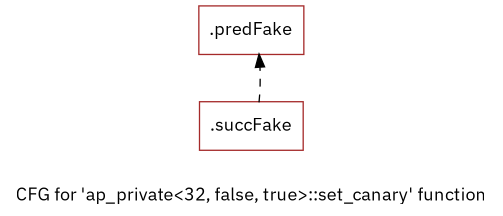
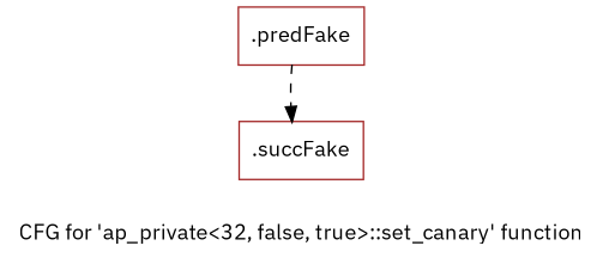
  digraph {
    label="CFG for 'ap_private\<32, false, true\>::set_canary' function"
    fontname="IBM Plex Sans"
    node [shape=record color=brown fontname="IBM Plex Sans"]
    n1 [label="{.predFake}"]
    n2 [filename="/media/miguel/NewVolume/Linux/Xilinx/Vitis_HLS/2020.2/include/etc/ap_private.h" label="{.succFake}" linenumber=1422]
-   n2 -> n1 [execusionnum=516 filename="/media/miguel/NewVolume/Linux/Xilinx/Vitis_HLS/2020.2/include/etc/ap_private.h" style=dashed fontname="IBM Plex Sans"]
+   n1 -> n2 [execusionnum=516 filename="/media/miguel/NewVolume/Linux/Xilinx/Vitis_HLS/2020.2/include/etc/ap_private.h" style=dashed fontname="IBM Plex Sans"]
  }
